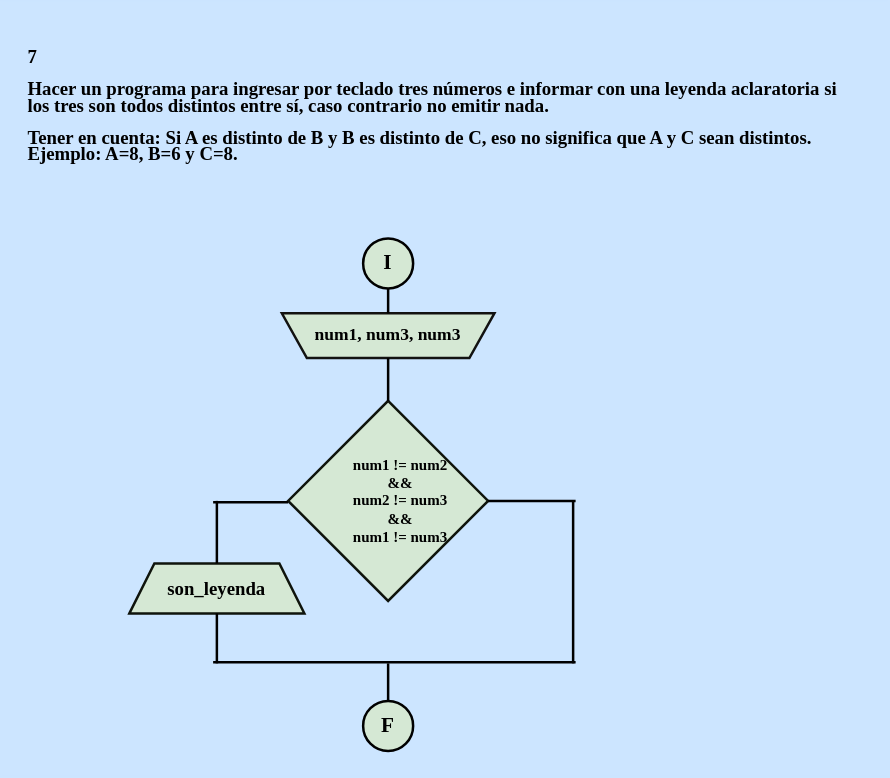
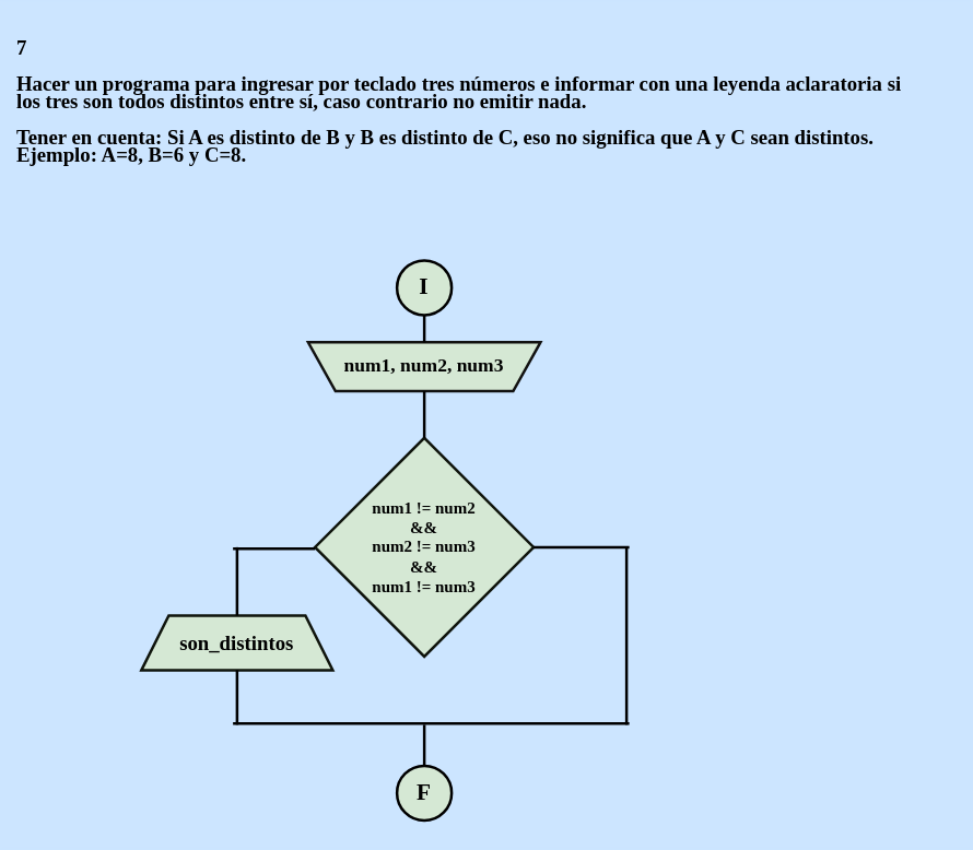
  <mxCell id="0" />
  <mxCell id="1" parent="0" />
- <mxCell id="2" value="&lt;p style=&quot;line-height: 100%;&quot;&gt;&lt;font style=&quot;font-size: 15px;&quot; color=&quot;#000000&quot; face=&quot;Comic Sans MS&quot;&gt;&lt;b&gt;7&lt;br&gt;&lt;br&gt;Hacer un programa para ingresar por teclado tres números e informar con una leyenda aclaratoria si los tres son todos distintos entre sí, caso contrario no emitir nada. &lt;br&gt;&lt;br&gt;Tener en cuenta: Si A es distinto de B y B es distinto de C, eso no significa que A y C sean distintos. Ejemplo: A=8, B=6 y C=8.&lt;/b&gt;&lt;/font&gt;&lt;/p&gt;" style="text;whiteSpace=wrap;html=1;fontFamily=Architects Daughter;fontSource=https%3A%2F%2Ffonts.googleapis.com%2Fcss%3Ffamily%3DArchitects%2BDaughter;" vertex="1" parent="1"><mxGeometry x="20" width="670" height="140" as="geometry" y="20" /></mxCell>
+ <mxCell id="2" value="&lt;p style=&quot;line-height: 100%;&quot;&gt;&lt;font style=&quot;font-size: 15px;&quot; color=&quot;#000000&quot; face=&quot;Comic Sans MS&quot;&gt;&lt;b&gt;7&lt;br&gt;&lt;br&gt;Hacer un programa para ingresar por teclado tres números e informar con una leyenda aclaratoria si los tres son todos distintos entre sí, caso contrario no emitir nada. &lt;br&gt;&lt;br&gt;Tener en cuenta: Si A es distinto de B y B es distinto de C, eso no significa que A y C sean distintos. Ejemplo: A=8, B=6 y C=8.&lt;/b&gt;&lt;/font&gt;&lt;/p&gt;" style="text;whiteSpace=wrap;html=1;fontFamily=Architects Daughter;fontSource=https%3A%2F%2Ffonts.googleapis.com%2Fcss%3Ffamily%3DArchitects%2BDaughter;" vertex="1" parent="1"><mxGeometry x="10" y="10" width="670" height="140" as="geometry" /></mxCell>
  <mxCell id="3" value="" style="group;aspect=fixed;" vertex="1" connectable="0" parent="1"><mxGeometry x="280" y="190" width="60" height="40" as="geometry" /></mxCell>
  <mxCell id="4" value="" style="strokeWidth=2;html=1;shape=mxgraph.flowchart.start_2;whiteSpace=wrap;rounded=0;labelBackgroundColor=none;strokeColor=#000000;align=center;verticalAlign=middle;fontFamily=Helvetica;fontSize=12;fontColor=default;fillColor=#d5e8d4;" vertex="1" parent="3"><mxGeometry x="10" width="40" height="40" as="geometry" /></mxCell>
  <mxCell id="5" value="&lt;b&gt;&lt;font color=&quot;#000000&quot; style=&quot;font-size: 17px;&quot; face=&quot;Comic Sans MS&quot;&gt;I&lt;/font&gt;&lt;/b&gt;" style="text;strokeColor=none;align=center;fillColor=none;html=1;verticalAlign=middle;whiteSpace=wrap;rounded=0;fontFamily=Architects Daughter;fontSource=https%3A%2F%2Ffonts.googleapis.com%2Fcss%3Ffamily%3DArchitects%2BDaughter;" vertex="1" parent="3"><mxGeometry y="5" width="60" height="30" as="geometry" /></mxCell>
  <mxCell id="6" style="edgeStyle=orthogonalEdgeStyle;rounded=0;sketch=1;hachureGap=4;jiggle=2;curveFitting=1;orthogonalLoop=1;jettySize=auto;html=1;exitX=0.5;exitY=1;exitDx=0;exitDy=0;fontFamily=Architects Daughter;fontSource=https%3A%2F%2Ffonts.googleapis.com%2Fcss%3Ffamily%3DArchitects%2BDaughter;" edge="1" parent="3" source="5" target="5"><mxGeometry relative="1" as="geometry" /></mxCell>
  <mxCell id="7" value="" style="group" vertex="1" connectable="0" parent="1"><mxGeometry x="280" y="560" width="60" height="40" as="geometry" /></mxCell>
  <mxCell id="8" value="" style="strokeWidth=2;html=1;shape=mxgraph.flowchart.start_2;whiteSpace=wrap;rounded=0;labelBackgroundColor=none;strokeColor=#000000;align=center;verticalAlign=middle;fontFamily=Helvetica;fontSize=12;fontColor=default;fillColor=#d5e8d4;aspect=fixed;" vertex="1" parent="7"><mxGeometry x="10" width="40" height="40" as="geometry" /></mxCell>
  <mxCell id="9" value="&lt;b&gt;&lt;font color=&quot;#000000&quot; style=&quot;font-size: 17px;&quot; face=&quot;Comic Sans MS&quot;&gt;F&lt;/font&gt;&lt;/b&gt;" style="text;strokeColor=none;align=center;fillColor=none;html=1;verticalAlign=middle;whiteSpace=wrap;rounded=0;fontFamily=Architects Daughter;fontSource=https://fonts.googleapis.com/css?family=Architects+Daughter;aspect=fixed;" vertex="1" parent="7"><mxGeometry y="5" width="60" height="30" as="geometry" /></mxCell>
  <mxCell id="10" value="" style="group" vertex="1" connectable="0" parent="1"><mxGeometry x="225" y="250" width="170" height="35.79" as="geometry" /></mxCell>
  <mxCell id="11" value="" style="shape=trapezoid;perimeter=trapezoidPerimeter;whiteSpace=wrap;html=1;fixedSize=1;rounded=0;labelBackgroundColor=none;strokeColor=#121211;strokeWidth=2;align=center;verticalAlign=middle;fontFamily=Helvetica;fontSize=12;fontColor=default;fillColor=#d5e8d4;direction=west;container=0;aspect=fixed;" vertex="1" parent="10"><mxGeometry width="170" height="35.79" as="geometry"><mxRectangle x="-1020" y="-650" width="50" height="40" as="alternateBounds" /></mxGeometry></mxCell>
- <mxCell id="12" value="&lt;font face=&quot;Comic Sans MS&quot; color=&quot;#000000&quot;&gt;&lt;span style=&quot;font-size: 14px;&quot;&gt;num1, num3, num3&lt;/span&gt;&lt;/font&gt;" style="text;strokeColor=none;align=center;fillColor=none;html=1;verticalAlign=middle;whiteSpace=wrap;rounded=0;fontFamily=Architects Daughter;fontSource=https%3A%2F%2Ffonts.googleapis.com%2Fcss%3Ffamily%3DArchitects%2BDaughter;fontStyle=1;container=0;aspect=fixed;" vertex="1" parent="10"><mxGeometry x="15" y="4.35" width="140" height="27.1" as="geometry" /></mxCell>
+ <mxCell id="12" value="&lt;font face=&quot;Comic Sans MS&quot; color=&quot;#000000&quot;&gt;&lt;span style=&quot;font-size: 14px;&quot;&gt;num1, num2, num3&lt;/span&gt;&lt;/font&gt;" style="text;strokeColor=none;align=center;fillColor=none;html=1;verticalAlign=middle;whiteSpace=wrap;rounded=0;fontFamily=Architects Daughter;fontSource=https%3A%2F%2Ffonts.googleapis.com%2Fcss%3Ffamily%3DArchitects%2BDaughter;fontStyle=1;container=0;aspect=fixed;" vertex="1" parent="10"><mxGeometry x="15" y="4.35" width="140" height="27.1" as="geometry" /></mxCell>
  <mxCell id="13" value="" style="line;strokeWidth=2;direction=south;html=1;hachureGap=4;fontFamily=Architects Daughter;fontSource=https://fonts.googleapis.com/css?family=Architects+Daughter;strokeColor=#000000;" vertex="1" parent="10"><mxGeometry x="80" y="-20" width="10" height="20" as="geometry" /></mxCell>
  <mxCell id="14" value="" style="group" vertex="1" connectable="0" parent="1"><mxGeometry x="230" y="320" width="160" height="160" as="geometry" /></mxCell>
  <mxCell id="15" value="" style="rhombus;whiteSpace=wrap;html=1;rounded=0;labelBackgroundColor=none;strokeColor=#0F140C;strokeWidth=2;align=center;verticalAlign=middle;fontFamily=Helvetica;fontSize=12;fontColor=default;fillColor=#d5e8d4;aspect=fixed;" vertex="1" parent="14"><mxGeometry width="160" height="160" as="geometry" /></mxCell>
- <mxCell id="16" value="&lt;b style=&quot;&quot;&gt;&lt;font face=&quot;Comic Sans MS&quot; color=&quot;#000000&quot; style=&quot;font-size: 12px;&quot;&gt;num1 != num2&lt;/font&gt;&lt;/b&gt;&lt;div style=&quot;&quot;&gt;&lt;b&gt;&lt;font face=&quot;Comic Sans MS&quot; color=&quot;#000000&quot; style=&quot;font-size: 12px;&quot;&gt;&amp;amp;&amp;amp;&lt;/font&gt;&lt;/b&gt;&lt;/div&gt;&lt;div style=&quot;&quot;&gt;&lt;b style=&quot;&quot;&gt;&lt;font face=&quot;Comic Sans MS&quot; color=&quot;#000000&quot; style=&quot;font-size: 12px;&quot;&gt;num2 != num3&lt;/font&gt;&lt;/b&gt;&lt;/div&gt;&lt;div style=&quot;&quot;&gt;&lt;b style=&quot;&quot;&gt;&lt;font face=&quot;Comic Sans MS&quot; color=&quot;#000000&quot; style=&quot;font-size: 12px;&quot;&gt;&amp;amp;&amp;amp;&lt;/font&gt;&lt;/b&gt;&lt;/div&gt;&lt;div style=&quot;&quot;&gt;&lt;b style=&quot;&quot;&gt;&lt;font face=&quot;Comic Sans MS&quot; color=&quot;#000000&quot; style=&quot;font-size: 12px;&quot;&gt;num1 != num3&lt;/font&gt;&lt;/b&gt;&lt;/div&gt;" style="text;strokeColor=none;align=center;fillColor=none;html=1;verticalAlign=middle;whiteSpace=wrap;rounded=0;fontFamily=Architects Daughter;fontSource=https%3A%2F%2Ffonts.googleapis.com%2Fcss%3Ffamily%3DArchitects%2BDaughter;aspect=fixed;" vertex="1" parent="14"><mxGeometry x="40" y="55" width="100" height="50" as="geometry" /></mxCell>
+ <mxCell id="16" value="&lt;b style=&quot;&quot;&gt;&lt;font face=&quot;Comic Sans MS&quot; color=&quot;#000000&quot; style=&quot;font-size: 12px;&quot;&gt;num1 != num2&lt;/font&gt;&lt;/b&gt;&lt;div style=&quot;&quot;&gt;&lt;b&gt;&lt;font face=&quot;Comic Sans MS&quot; color=&quot;#000000&quot; style=&quot;font-size: 12px;&quot;&gt;&amp;amp;&amp;amp;&lt;/font&gt;&lt;/b&gt;&lt;/div&gt;&lt;div style=&quot;&quot;&gt;&lt;b style=&quot;&quot;&gt;&lt;font face=&quot;Comic Sans MS&quot; color=&quot;#000000&quot; style=&quot;font-size: 12px;&quot;&gt;num2 != num3&lt;/font&gt;&lt;/b&gt;&lt;/div&gt;&lt;div style=&quot;&quot;&gt;&lt;b style=&quot;&quot;&gt;&lt;font face=&quot;Comic Sans MS&quot; color=&quot;#000000&quot; style=&quot;font-size: 12px;&quot;&gt;&amp;amp;&amp;amp;&lt;/font&gt;&lt;/b&gt;&lt;/div&gt;&lt;div style=&quot;&quot;&gt;&lt;b style=&quot;&quot;&gt;&lt;font face=&quot;Comic Sans MS&quot; color=&quot;#000000&quot; style=&quot;font-size: 12px;&quot;&gt;num1 != num3&lt;/font&gt;&lt;/b&gt;&lt;/div&gt;" style="text;strokeColor=none;align=center;fillColor=none;html=1;verticalAlign=middle;whiteSpace=wrap;rounded=0;fontFamily=Architects Daughter;fontSource=https%3A%2F%2Ffonts.googleapis.com%2Fcss%3Ffamily%3DArchitects%2BDaughter;aspect=fixed;" vertex="1" parent="14"><mxGeometry x="30" y="55" width="100" height="50" as="geometry" /></mxCell>
  <mxCell id="17" value="" style="group" vertex="1" connectable="0" parent="1"><mxGeometry x="103" y="450" width="140" height="40" as="geometry" /></mxCell>
  <mxCell id="18" value="" style="shape=trapezoid;perimeter=trapezoidPerimeter;whiteSpace=wrap;html=1;fixedSize=1;rounded=0;labelBackgroundColor=none;strokeColor=#0F140C;strokeWidth=2;align=center;verticalAlign=middle;fontFamily=Helvetica;fontSize=12;fontColor=default;fillColor=#d5e8d4;aspect=fixed;" vertex="1" parent="17"><mxGeometry width="140" height="40" as="geometry" /></mxCell>
- <mxCell id="19" value="&lt;font color=&quot;#000000&quot; size=&quot;1&quot; face=&quot;Comic Sans MS&quot;&gt;&lt;b style=&quot;font-size: 15px;&quot;&gt;son_leyenda&lt;/b&gt;&lt;/font&gt;" style="text;strokeColor=none;align=center;fillColor=none;html=1;verticalAlign=middle;whiteSpace=wrap;rounded=0;fontFamily=Architects Daughter;fontSource=https%3A%2F%2Ffonts.googleapis.com%2Fcss%3Ffamily%3DArchitects%2BDaughter;aspect=fixed;" vertex="1" parent="17"><mxGeometry x="20" y="5" width="100" height="30" as="geometry" /></mxCell>
+ <mxCell id="19" value="&lt;font color=&quot;#000000&quot; size=&quot;1&quot; face=&quot;Comic Sans MS&quot;&gt;&lt;b style=&quot;font-size: 15px;&quot;&gt;son_distintos&lt;/b&gt;&lt;/font&gt;" style="text;strokeColor=none;align=center;fillColor=none;html=1;verticalAlign=middle;whiteSpace=wrap;rounded=0;fontFamily=Architects Daughter;fontSource=https%3A%2F%2Ffonts.googleapis.com%2Fcss%3Ffamily%3DArchitects%2BDaughter;aspect=fixed;" vertex="1" parent="17"><mxGeometry x="20" y="5" width="100" height="30" as="geometry" /></mxCell>
  <mxCell id="20" value="" style="line;strokeWidth=2;direction=south;html=1;hachureGap=4;fontFamily=Architects Daughter;fontSource=https://fonts.googleapis.com/css?family=Architects+Daughter;strokeColor=#000000;" vertex="1" parent="1"><mxGeometry x="168" y="400" width="10" height="50" as="geometry" /></mxCell>
  <mxCell id="21" value="" style="line;strokeWidth=2;direction=south;html=1;hachureGap=4;fontFamily=Architects Daughter;fontSource=https://fonts.googleapis.com/css?family=Architects+Daughter;strokeColor=#000000;" vertex="1" parent="1"><mxGeometry x="168" y="490" width="10" height="40" as="geometry" /></mxCell>
  <mxCell id="22" value="" style="line;strokeWidth=2;direction=south;html=1;hachureGap=4;fontFamily=Architects Daughter;fontSource=https://fonts.googleapis.com/css?family=Architects+Daughter;strokeColor=#000000;" vertex="1" parent="1"><mxGeometry x="305" y="285.79" width="10" height="34.21" as="geometry" /></mxCell>
  <mxCell id="23" value="" style="line;strokeWidth=2;html=1;perimeter=backbonePerimeter;points=[];outlineConnect=0;hachureGap=4;fontFamily=Architects Daughter;fontSource=https://fonts.googleapis.com/css?family=Architects+Daughter;strokeColor=#000000;" vertex="1" parent="1"><mxGeometry x="390" y="395" width="70" height="10" as="geometry" /></mxCell>
  <mxCell id="24" value="" style="line;strokeWidth=2;html=1;perimeter=backbonePerimeter;points=[];outlineConnect=0;hachureGap=4;fontFamily=Architects Daughter;fontSource=https://fonts.googleapis.com/css?family=Architects+Daughter;strokeColor=#000000;" vertex="1" parent="1"><mxGeometry x="170" y="396" width="60" height="10" as="geometry" /></mxCell>
  <mxCell id="25" value="" style="line;strokeWidth=2;html=1;perimeter=backbonePerimeter;points=[];outlineConnect=0;hachureGap=4;fontFamily=Architects Daughter;fontSource=https://fonts.googleapis.com/css?family=Architects+Daughter;strokeColor=#000000;" vertex="1" parent="1"><mxGeometry x="170" y="524" width="290" height="10" as="geometry" /></mxCell>
  <mxCell id="26" value="" style="line;strokeWidth=2;direction=south;html=1;hachureGap=4;fontFamily=Architects Daughter;fontSource=https://fonts.googleapis.com/css?family=Architects+Daughter;strokeColor=#000000;" vertex="1" parent="1"><mxGeometry x="453" y="400" width="10" height="130" as="geometry" /></mxCell>
  <mxCell id="27" value="" style="line;strokeWidth=2;direction=south;html=1;hachureGap=4;fontFamily=Architects Daughter;fontSource=https://fonts.googleapis.com/css?family=Architects+Daughter;strokeColor=#000000;" vertex="1" parent="1"><mxGeometry x="305" y="530" width="10" height="30" as="geometry" /></mxCell>
